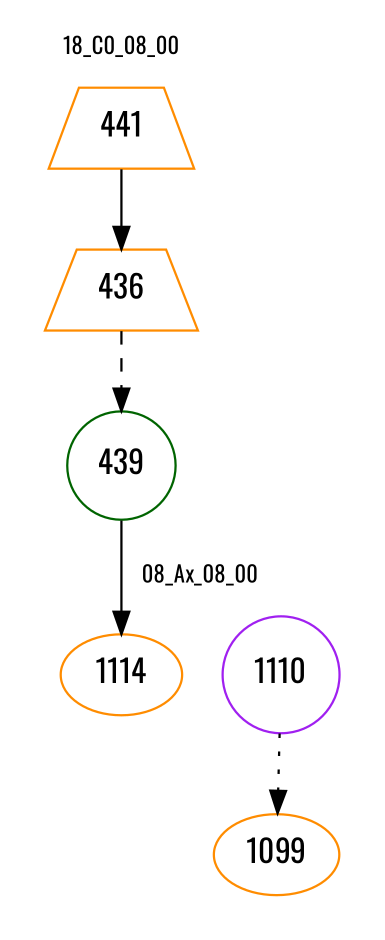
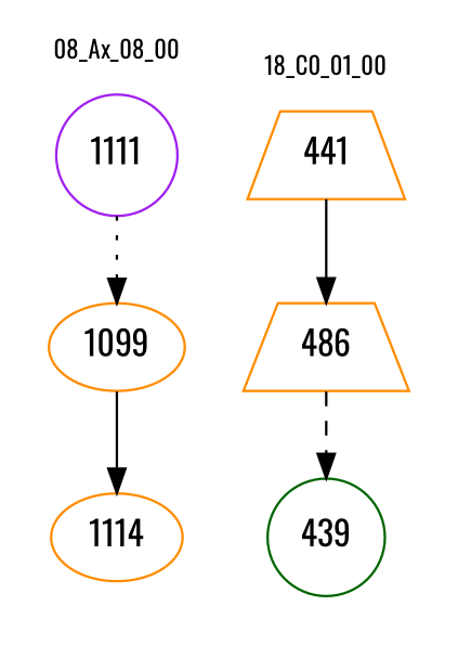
  digraph {
    fontname=Oswald
    node [color=darkorange fontname=Oswald shape=circle]
    edge [color=black fontname=Oswald style=solid]
-   n1 [color=purple label=1110]
+   n1 [color=purple label=1111]
    n2 [label=1099 shape=ellipse]
    n3 [label=1114 shape=ellipse]
    n4 [label=441 shape=trapezium]
-   n5 [label=436 shape=trapezium]
+   n5 [label=486 shape=trapezium]
    n6 [color=darkgreen label=439]
    subgraph cluster_1 {
      color=white
      fontsize=10
      label="08_Ax_08_00"
      n1
      n2
      n3
    }
    subgraph cluster_2 {
      color=white
      fontsize=10
-     label="18_C0_08_00"
+     label="18_C0_01_00"
      n4
      n5
      n6
    }
    n1 -> n2 [style=dotted]
-   n6 -> n3
+   n2 -> n3
    n4 -> n5
    n5 -> n6 [style=dashed]
  }
